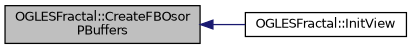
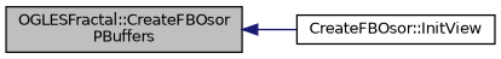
  digraph {
    rankdir=LR
    node [color=black fontname=Helvetica fontsize=10 shape=record style=filled]
    n1 [fillcolor=grey75 fontcolor=black height=0.2 label="OGLESFractal::CreateFBOsor\lPBuffers" width=0.4]
-   n2 [fillcolor=white height=0.2 label="OGLESFractal::InitView" width=0.4]
+   n2 [fillcolor=white height=0.2 label="CreateFBOsor::InitView" width=0.4]
    n1 -> n2 [color=midnightblue dir=back fontname=Helvetica fontsize=10 labelfontname=Helvetica labelfontsize=10 style=solid]
  }
